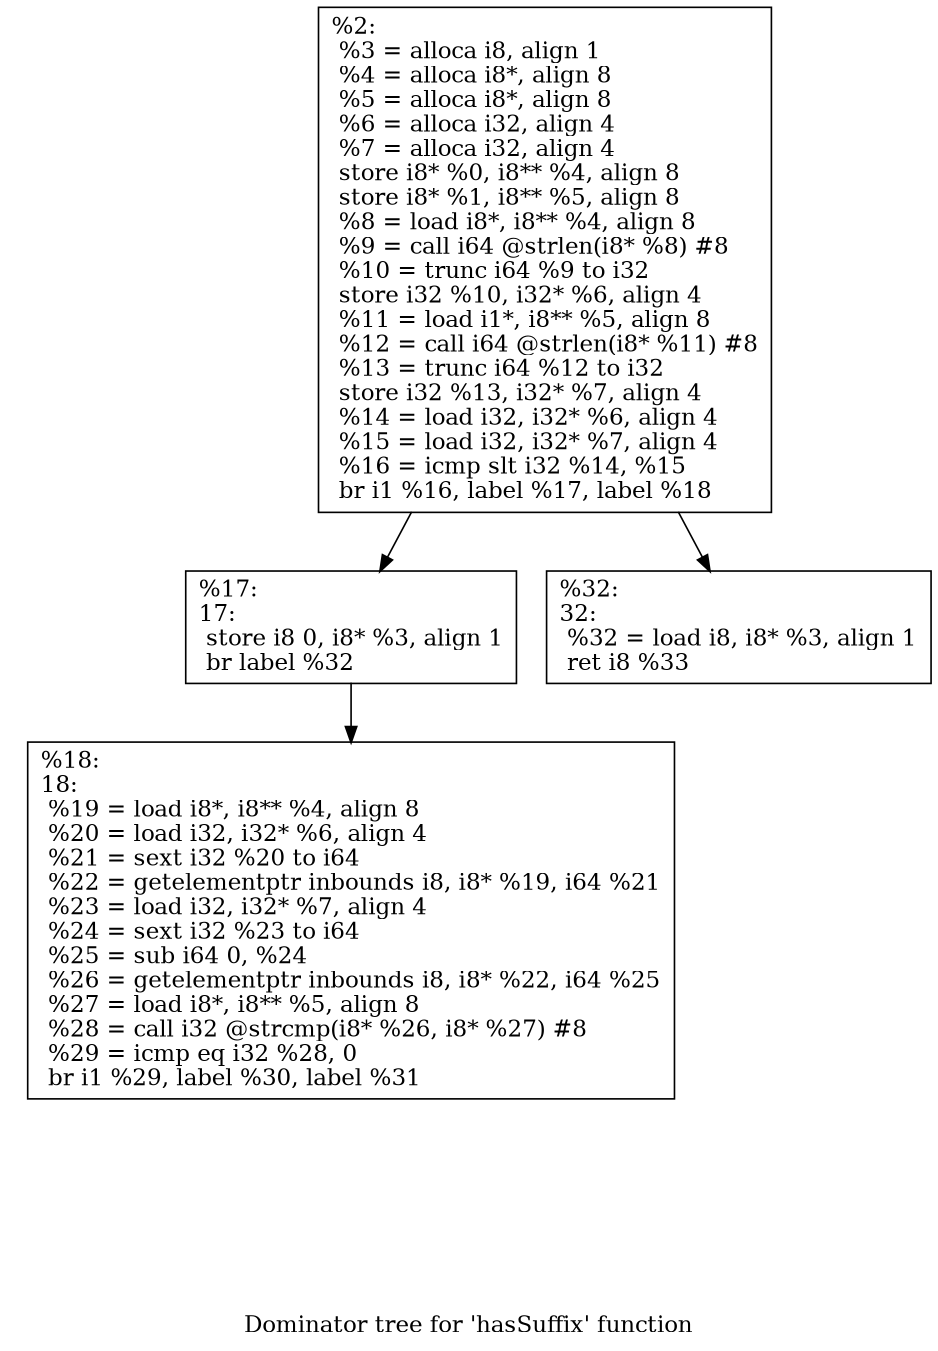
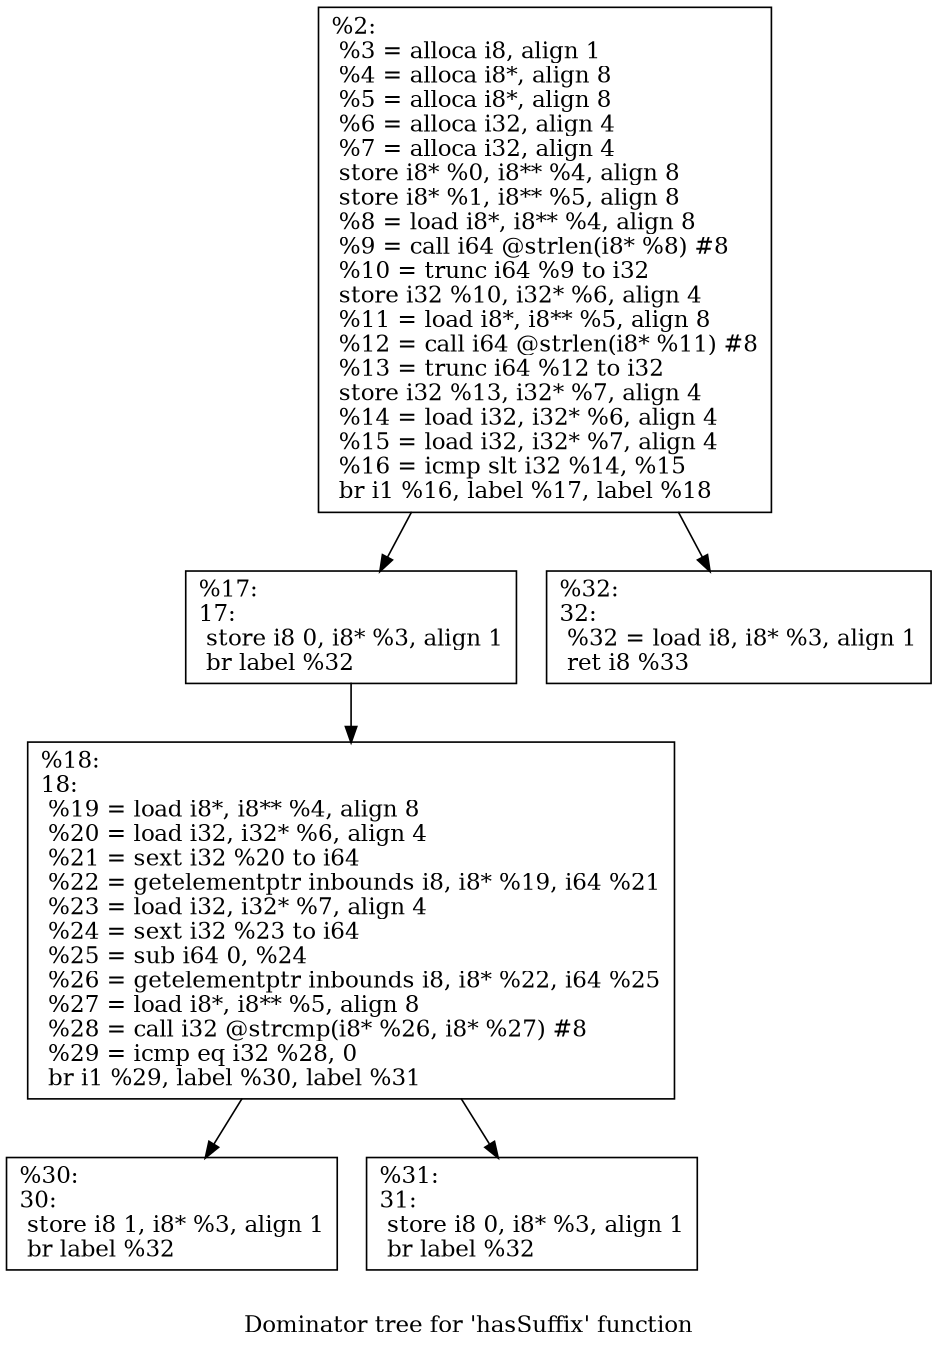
  digraph {
    label="Dominator tree for 'hasSuffix' function"
    node [shape=record]
-   n1 [label="{%2:\l  %3 = alloca i8, align 1\l  %4 = alloca i8*, align 8\l  %5 = alloca i8*, align 8\l  %6 = alloca i32, align 4\l  %7 = alloca i32, align 4\l  store i8* %0, i8** %4, align 8\l  store i8* %1, i8** %5, align 8\l  %8 = load i8*, i8** %4, align 8\l  %9 = call i64 @strlen(i8* %8) #8\l  %10 = trunc i64 %9 to i32\l  store i32 %10, i32* %6, align 4\l  %11 = load i1*, i8** %5, align 8\l  %12 = call i64 @strlen(i8* %11) #8\l  %13 = trunc i64 %12 to i32\l  store i32 %13, i32* %7, align 4\l  %14 = load i32, i32* %6, align 4\l  %15 = load i32, i32* %7, align 4\l  %16 = icmp slt i32 %14, %15\l  br i1 %16, label %17, label %18\l}"]
+   n1 [label="{%2:\l  %3 = alloca i8, align 1\l  %4 = alloca i8*, align 8\l  %5 = alloca i8*, align 8\l  %6 = alloca i32, align 4\l  %7 = alloca i32, align 4\l  store i8* %0, i8** %4, align 8\l  store i8* %1, i8** %5, align 8\l  %8 = load i8*, i8** %4, align 8\l  %9 = call i64 @strlen(i8* %8) #8\l  %10 = trunc i64 %9 to i32\l  store i32 %10, i32* %6, align 4\l  %11 = load i8*, i8** %5, align 8\l  %12 = call i64 @strlen(i8* %11) #8\l  %13 = trunc i64 %12 to i32\l  store i32 %13, i32* %7, align 4\l  %14 = load i32, i32* %6, align 4\l  %15 = load i32, i32* %7, align 4\l  %16 = icmp slt i32 %14, %15\l  br i1 %16, label %17, label %18\l}"]
    n2 [label="{%17:\l17:                                               \l  store i8 0, i8* %3, align 1\l  br label %32\l}"]
    n3 [label="{%32:\l32:                                               \l  %32 = load i8, i8* %3, align 1\l  ret i8 %33\l}"]
    n4 [label="{%18:\l18:                                               \l  %19 = load i8*, i8** %4, align 8\l  %20 = load i32, i32* %6, align 4\l  %21 = sext i32 %20 to i64\l  %22 = getelementptr inbounds i8, i8* %19, i64 %21\l  %23 = load i32, i32* %7, align 4\l  %24 = sext i32 %23 to i64\l  %25 = sub i64 0, %24\l  %26 = getelementptr inbounds i8, i8* %22, i64 %25\l  %27 = load i8*, i8** %5, align 8\l  %28 = call i32 @strcmp(i8* %26, i8* %27) #8\l  %29 = icmp eq i32 %28, 0\l  br i1 %29, label %30, label %31\l}"]
+   n5 [label="{%30:\l30:                                               \l  store i8 1, i8* %3, align 1\l  br label %32\l}"]
+   n6 [label="{%31:\l31:                                               \l  store i8 0, i8* %3, align 1\l  br label %32\l}"]
    n1 -> n2
    n1 -> n3
    n2 -> n4
+   n4 -> n5
+   n4 -> n6
  }
